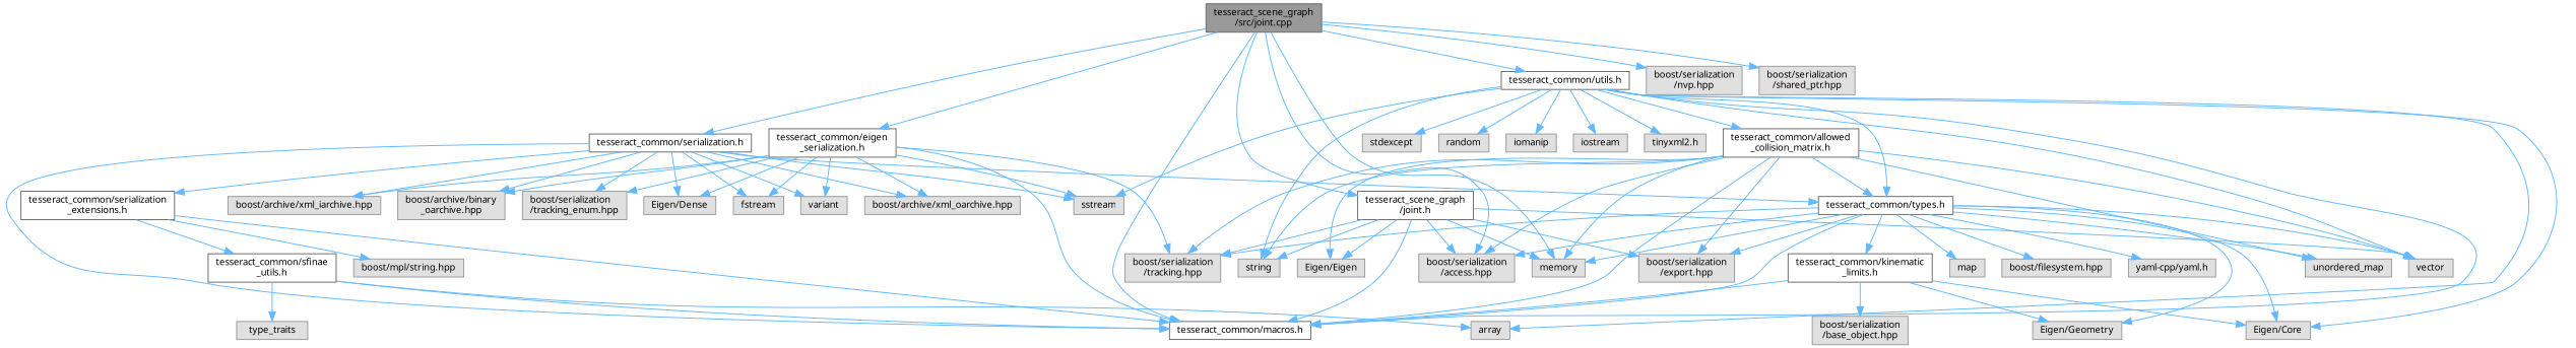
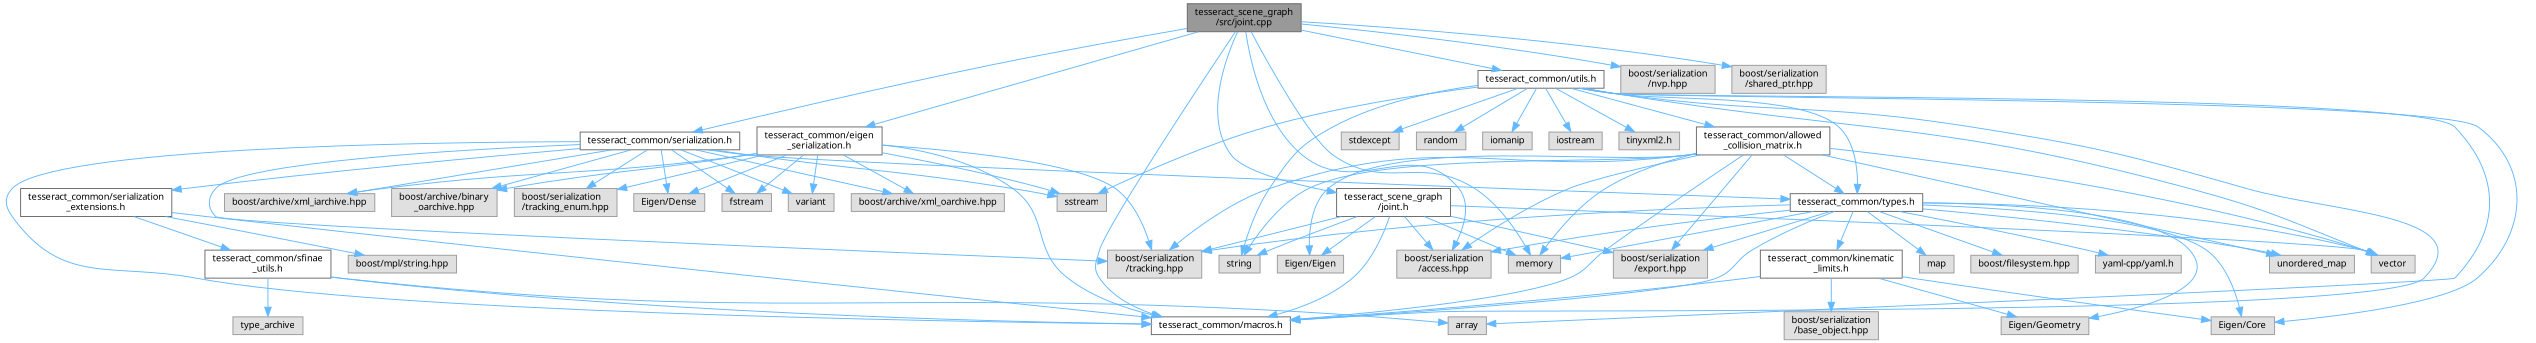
  digraph {
    fontname="Noto Sans"
    node [color=grey60 fillcolor="#E0E0E0" fontname="Noto Sans" fontsize=10 shape=box style=filled]
    edge [color=steelblue1 fontname="Noto Sans" fontsize=10 labelfontname=Helvetica labelfontsize=10 style=solid]
    n1 [color=gray40 fillcolor=grey60 fontcolor=black height=0.2 label="tesseract_scene_graph\l/src/joint.cpp" width=0.4]
    n2 [color=grey40 fillcolor=white height=0.2 label="tesseract_common/macros.h" width=0.4]
    n3 [height=0.2 label="boost/serialization\l/access.hpp" width=0.4]
    n4 [height=0.2 label="boost/serialization\l/nvp.hpp" width=0.4]
    n5 [height=0.2 label="boost/serialization\l/shared_ptr.hpp" width=0.4]
    n6 [height=0.2 label=memory width=0.4]
    n7 [color=grey40 fillcolor=white height=0.2 label="tesseract_common/eigen\l_serialization.h" width=0.4]
    n8 [color=grey40 fillcolor=white height=0.2 label="tesseract_common/utils.h" width=0.4]
    n9 [color=grey40 fillcolor=white height=0.2 label="tesseract_scene_graph\l/joint.h" width=0.4]
    n10 [color=grey40 fillcolor=white height=0.2 label="tesseract_common/serialization.h" width=0.4]
    n11 [height=0.2 label=variant width=0.4]
    n12 [height=0.2 label="Eigen/Dense" width=0.4]
    n13 [height=0.2 label=fstream width=0.4]
    n14 [height=0.2 label=sstream width=0.4]
    n15 [height=0.2 label="boost/archive/xml_oarchive.hpp" width=0.4]
    n16 [height=0.2 label="boost/archive/xml_iarchive.hpp" width=0.4]
    n17 [height=0.2 label="boost/archive/binary\l_oarchive.hpp" width=0.4]
    n18 [height=0.2 label="boost/serialization\l/tracking.hpp" width=0.4]
    n19 [height=0.2 label="boost/serialization\l/tracking_enum.hpp" width=0.4]
    n20 [height=0.2 label=array width=0.4]
    n21 [height=0.2 label=vector width=0.4]
    n22 [height=0.2 label=string width=0.4]
    n23 [height=0.2 label=stdexcept width=0.4]
    n24 [height=0.2 label=random width=0.4]
    n25 [height=0.2 label=iomanip width=0.4]
    n26 [height=0.2 label="Eigen/Core" width=0.4]
    n27 [height=0.2 label=iostream width=0.4]
    n28 [height=0.2 label="tinyxml2.h" width=0.4]
    n29 [color=grey40 fillcolor=white height=0.2 label="tesseract_common/allowed\l_collision_matrix.h" width=0.4]
    n30 [color=grey40 fillcolor=white height=0.2 label="tesseract_common/types.h" width=0.4]
    n31 [height=0.2 label="Eigen/Eigen" width=0.4]
    n32 [height=0.2 label="boost/serialization\l/export.hpp" width=0.4]
    n33 [color=grey40 fillcolor=white height=0.2 label="tesseract_common/serialization\l_extensions.h" width=0.4]
    n34 [height=0.2 label=unordered_map width=0.4]
    n35 [height=0.2 label="Eigen/Geometry" width=0.4]
    n36 [height=0.2 label=map width=0.4]
    n37 [height=0.2 label="boost/filesystem.hpp" width=0.4]
    n38 [height=0.2 label="yaml-cpp/yaml.h" width=0.4]
    n39 [color=grey40 fillcolor=white height=0.2 label="tesseract_common/kinematic\l_limits.h" width=0.4]
    n40 [height=0.2 label="boost/serialization\l/base_object.hpp" width=0.4]
    n41 [height=0.2 label="boost/mpl/string.hpp" width=0.4]
    n42 [color=grey40 fillcolor=white height=0.2 label="tesseract_common/sfinae\l_utils.h" width=0.4]
-   n43 [height=0.2 label=type_traits width=0.4]
+   n43 [height=0.2 label=type_archive width=0.4]
    n1 -> n2
    n1 -> n3
    n1 -> n4
    n1 -> n5
    n1 -> n6
    n1 -> n7
    n1 -> n8
    n1 -> n9
    n1 -> n10
    n7 -> n2
    n7 -> n11
    n7 -> n12
    n7 -> n13
    n7 -> n14
    n7 -> n15
    n7 -> n16
    n7 -> n17
    n7 -> n18
    n7 -> n19
    n8 -> n2
    n8 -> n14
    n8 -> n20
    n8 -> n21
    n8 -> n22
    n8 -> n23
    n8 -> n24
    n8 -> n25
    n8 -> n26
    n8 -> n27
    n8 -> n28
    n8 -> n29
    n8 -> n30
    n9 -> n2
    n9 -> n3
    n9 -> n6
    n9 -> n18
    n9 -> n21
    n9 -> n22
    n9 -> n31
    n9 -> n32
    n10 -> n2
    n10 -> n11
    n10 -> n12
    n10 -> n13
    n10 -> n14
    n10 -> n15
    n10 -> n16
    n10 -> n17
+   n10 -> n18
    n10 -> n19
    n10 -> n30
    n10 -> n33
    n29 -> n2
    n29 -> n3
    n29 -> n6
    n29 -> n18
    n29 -> n21
    n29 -> n22
    n29 -> n30
    n29 -> n31
    n29 -> n32
    n29 -> n34
    n30 -> n2
    n30 -> n3
    n30 -> n6
    n30 -> n18
    n30 -> n21
    n30 -> n26
    n30 -> n32
    n30 -> n34
    n30 -> n35
    n30 -> n36
    n30 -> n37
    n30 -> n38
    n30 -> n39
    n33 -> n2
    n33 -> n41
    n33 -> n42
    n39 -> n2
    n39 -> n26
    n39 -> n35
    n39 -> n40
    n42 -> n2
    n42 -> n20
    n42 -> n43
  }
